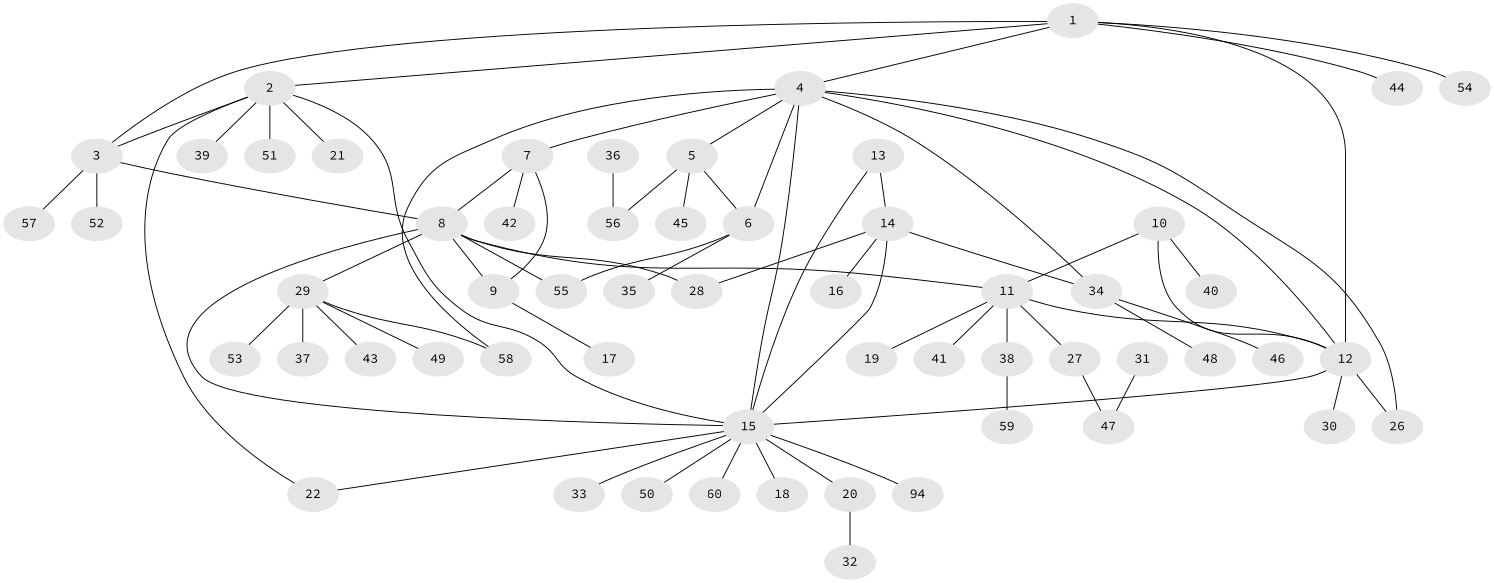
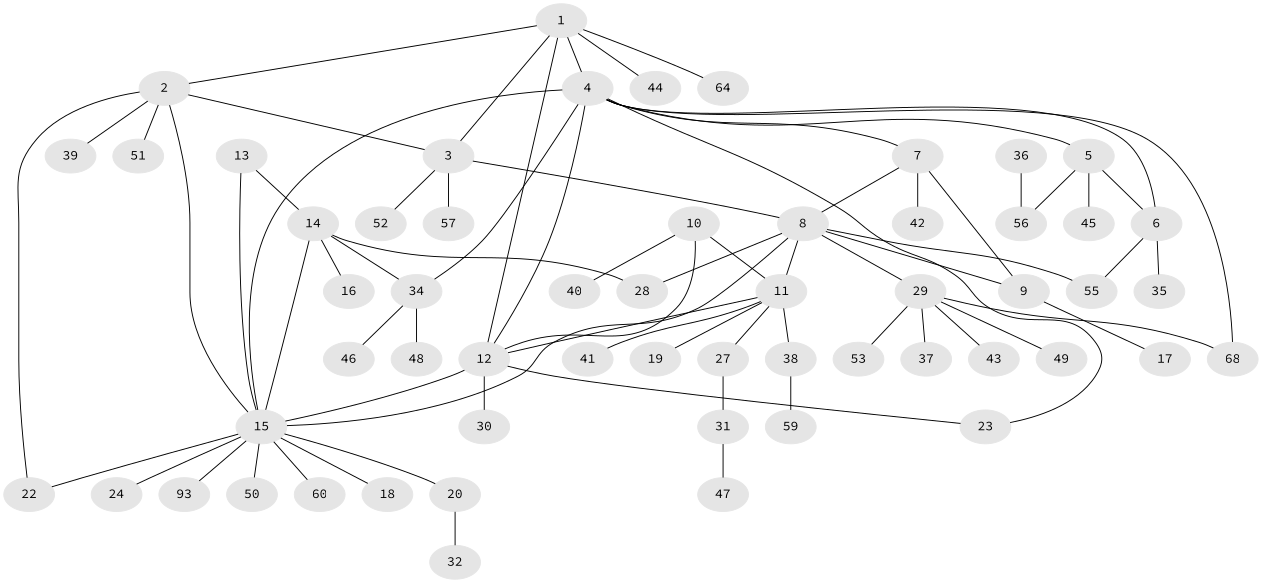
  graph {
    fontname="Source Code Pro"
    node [color=gray90 fontname="Source Code Pro" style=filled]
    edge [fontname="Source Code Pro"]
    1
    2
    3
    4
    12
    44
-   54
+   54 [label=64]
    15
-   21
    22
    39
    51
    8
    52
    57
    5
    6
    7
-   26
+   26 [label=23]
    34
-   58
+   58 [label=68]
    30
    18
    20
-   24 [label=94]
-   33
+   24
+   33 [label=93]
    50
    60
    55
    9
    11
    28
    29
    45
    56
    35
    42
    46
    48
    36
    17
    19
    27
    38
    41
    37
    43
    49
    53
    10
    40
    31
    59
    13
    14
    16
    32
    47
    1 -- 2
    1 -- 3
    1 -- 4
    1 -- 12
    1 -- 44
    1 -- 54
    2 -- 3
    2 -- 15
-   2 -- 21
    2 -- 22
    2 -- 39
    2 -- 51
    3 -- 8
    3 -- 52
    3 -- 57
    4 -- 12
    4 -- 15
    4 -- 5
    4 -- 6
    4 -- 7
    4 -- 26
    4 -- 34
    4 -- 58
    12 -- 15
    12 -- 26
    12 -- 30
    15 -- 22
    15 -- 18
    15 -- 20
    15 -- 24
    15 -- 33
    15 -- 50
    15 -- 60
    8 -- 15
    8 -- 55
    8 -- 9
    8 -- 11
    8 -- 28
    8 -- 29
    5 -- 6
    5 -- 45
    5 -- 56
    6 -- 55
    6 -- 35
    7 -- 8
    7 -- 9
    7 -- 42
    34 -- 46
    34 -- 48
    20 -- 32
    9 -- 17
    11 -- 12
    11 -- 19
    11 -- 27
    11 -- 38
    11 -- 41
    29 -- 58
    29 -- 37
    29 -- 43
    29 -- 49
    29 -- 53
    36 -- 56
-   27 -- 47
+   27 -- 31
    38 -- 59
    10 -- 12
    10 -- 11
    10 -- 40
    31 -- 47
    13 -- 15
    13 -- 14
    14 -- 15
    14 -- 34
    14 -- 28
    14 -- 16
  }
